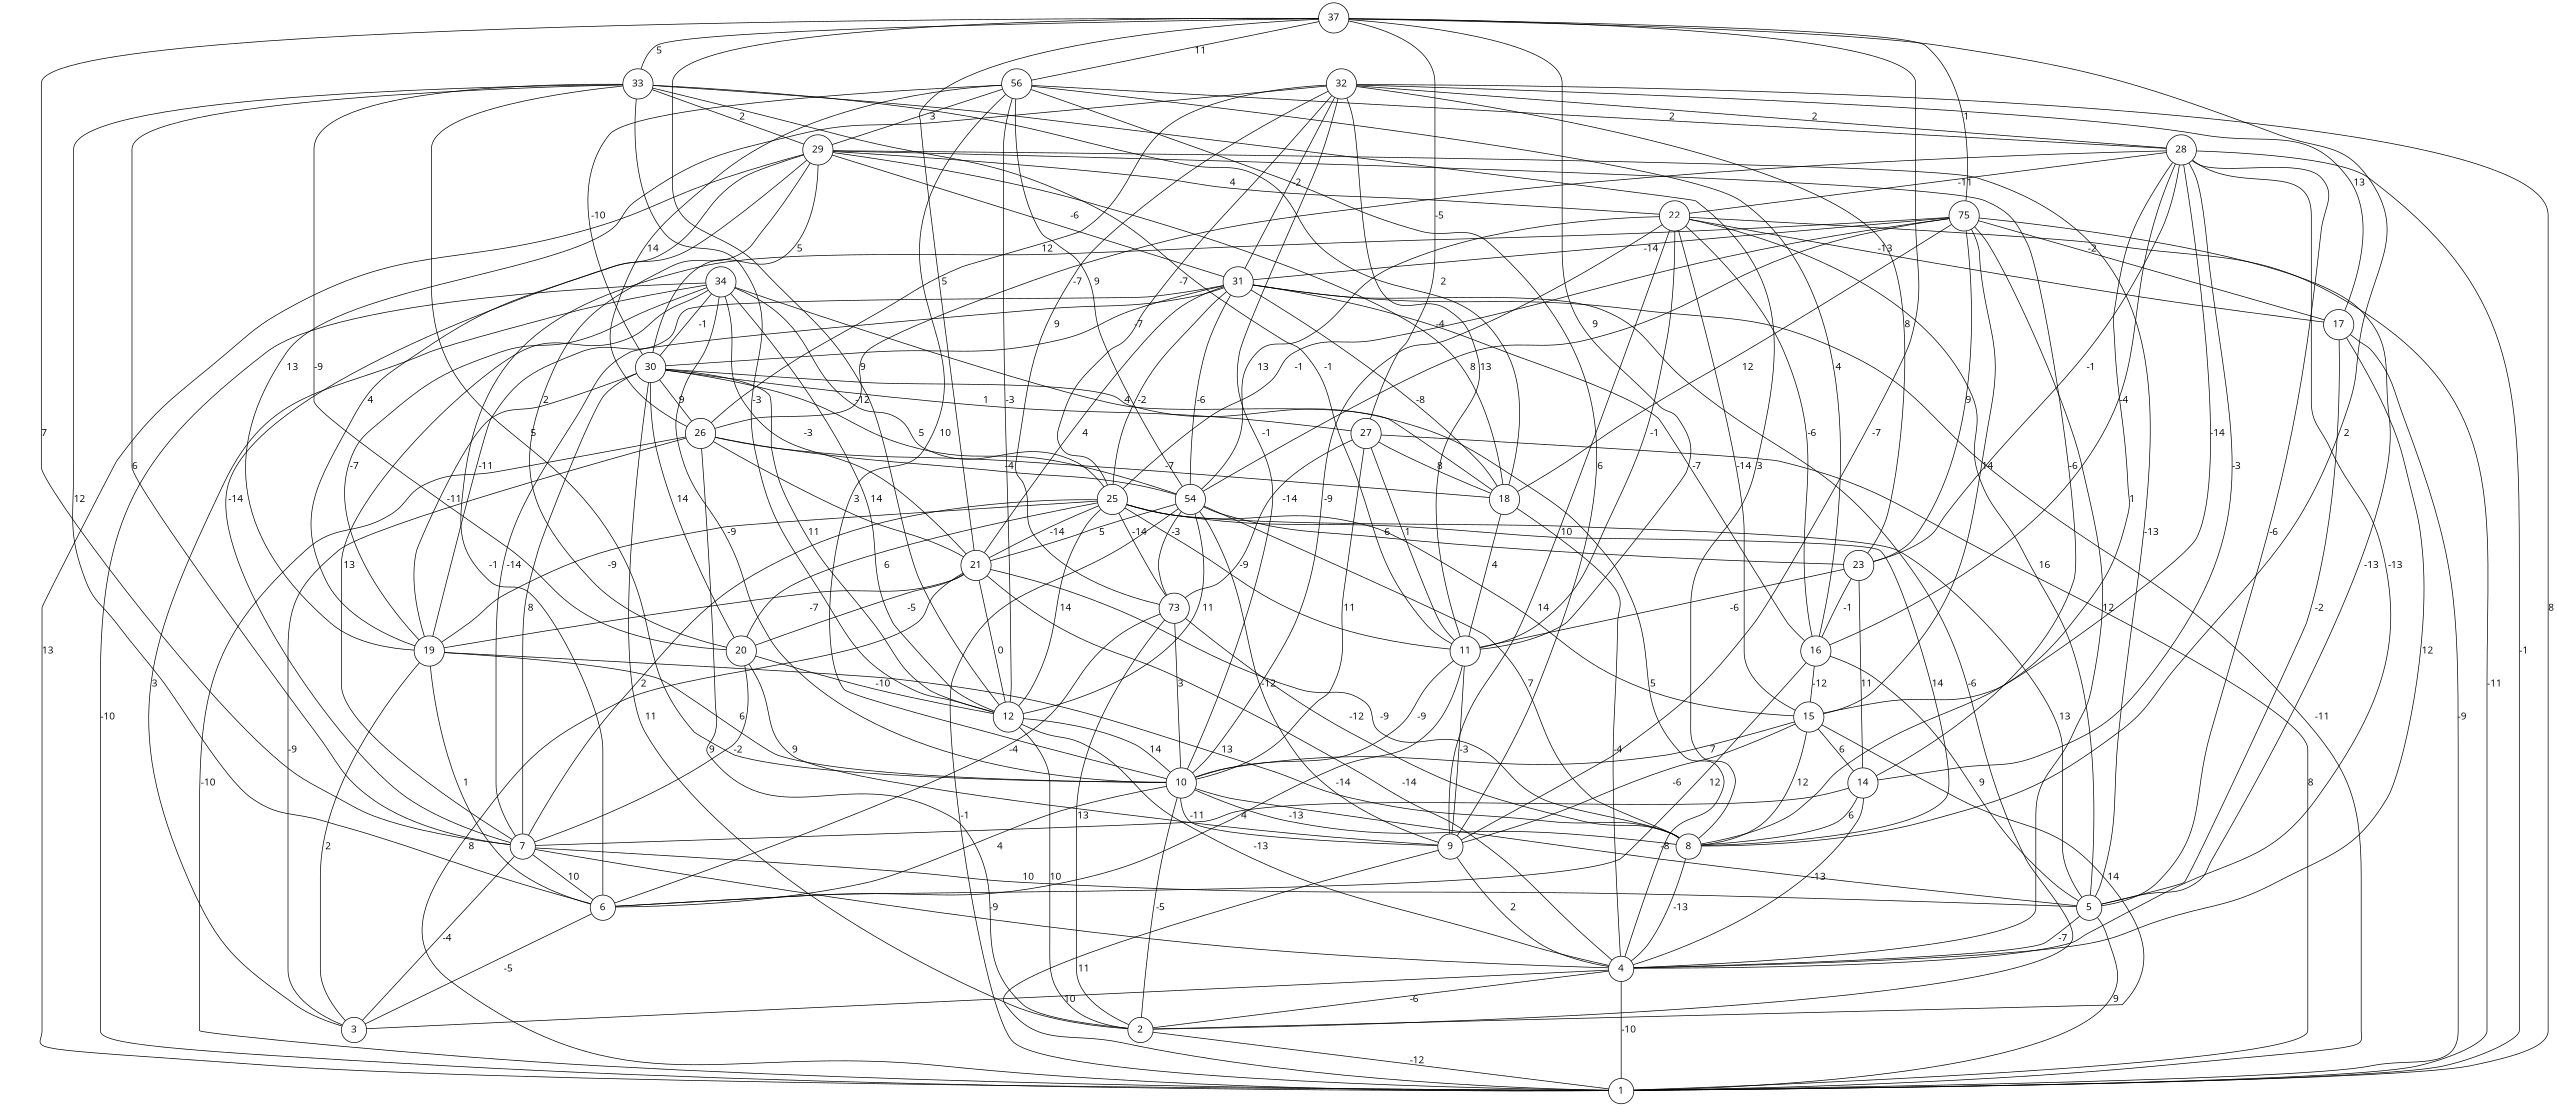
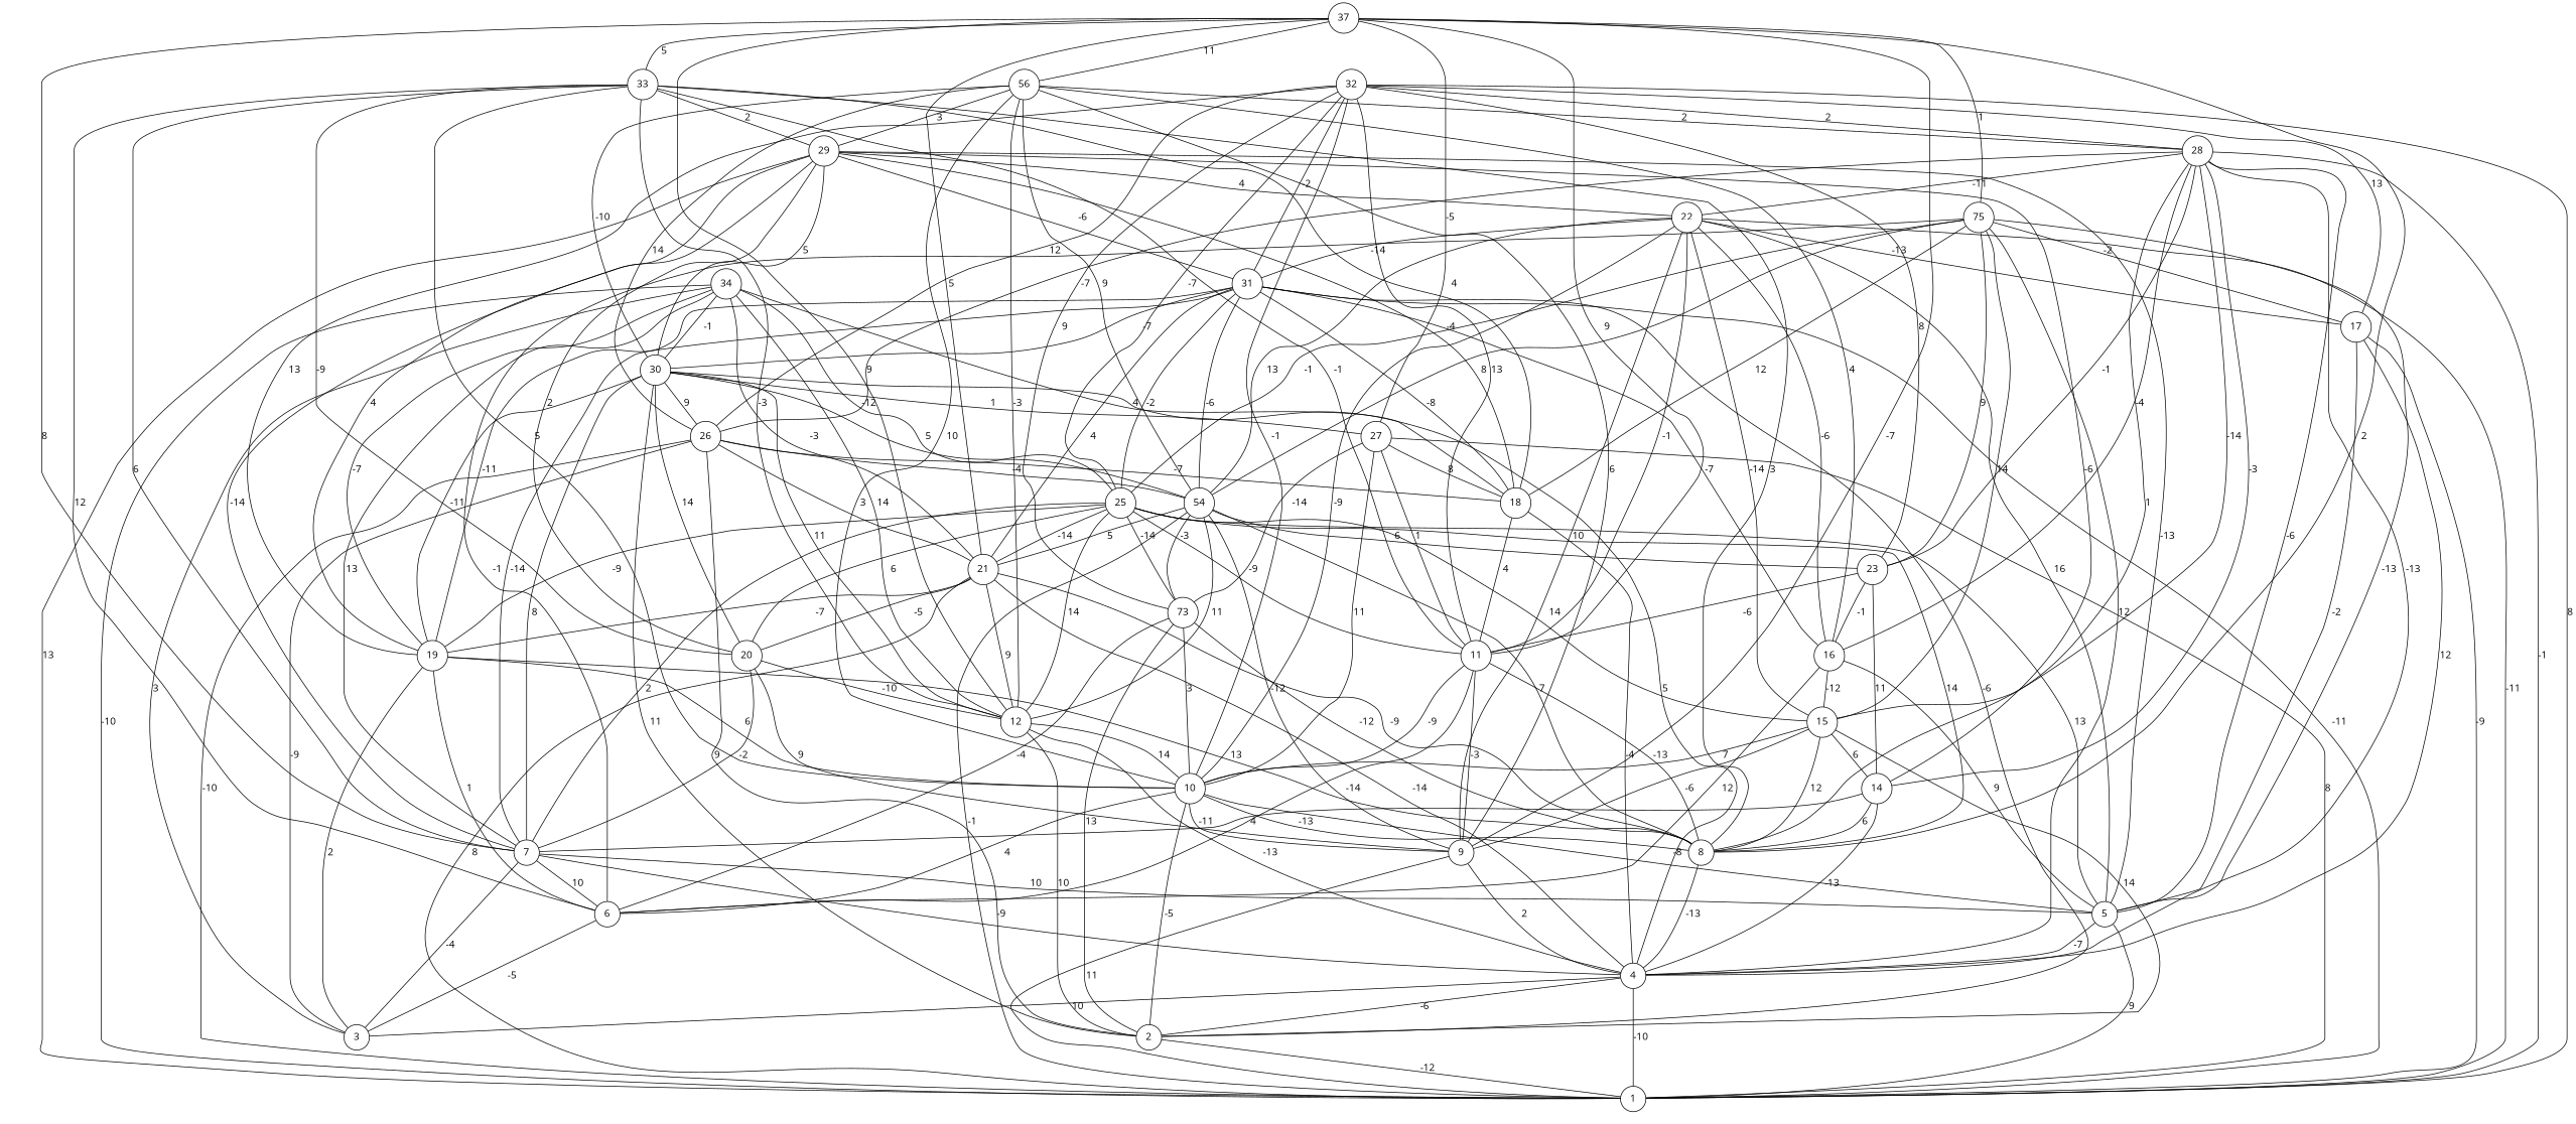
  graph {
    fontname="Open Sans"
    node [fontname="Open Sans" shape=circle]
    edge [fontname="Open Sans"]
    37
    7
    8
    9
    11
    12
    21
    27
    33
    n10 [label=75]
    n11 [label=56]
    4
    6
    3
    5
    1
    10
    2
    19
    20
    18
    n22 [label=73]
    29
    n24 [label=54]
    15
    17
    23
    25
    31
    16
    26
    28
    30
    22
    14
    34
    32
-   37 -- 7 [label=7]
+   37 -- 7 [label=8]
    37 -- 8 [label=2]
    37 -- 9 [label=-7]
    37 -- 11 [label=9]
    37 -- 12 [label=9]
    37 -- 21 [label=5]
    37 -- 27 [label=-5]
    37 -- 33 [label=5]
    37 -- n10 [label=1]
    37 -- n11 [label=11]
    7 -- 4 [label=-9]
    7 -- 6 [label=10]
    7 -- 3 [label=-4]
    7 -- 5 [label=10]
    8 -- 4 [label=-13]
    9 -- 4 [label=2]
    9 -- 1 [label=11]
+   11 -- 8 [label=-13]
    11 -- 9 [label=-3]
    11 -- 6 [label=-14]
    11 -- 10 [label=-9]
    12 -- 4 [label=-13]
    12 -- 10 [label=14]
    12 -- 2 [label=10]
    21 -- 8 [label=-9]
-   21 -- 12 [label=0]
+   21 -- 12 [label=9]
    21 -- 4 [label=-14]
    21 -- 1 [label=8]
    21 -- 19 [label=-7]
    21 -- 20 [label=-5]
    27 -- 11 [label=1]
    27 -- 1 [label=8]
    27 -- 10 [label=11]
    27 -- 18 [label=8]
    27 -- n22 [label=-14]
    33 -- 7 [label=6]
    33 -- 8 [label=3]
    33 -- 11 [label=-1]
    33 -- 12 [label=-3]
    33 -- 6 [label=12]
    33 -- 10 [label=5]
    33 -- 20 [label=-9]
-   33 -- 18 [label=2]
+   33 -- 18 [label=4]
    33 -- 29 [label=2]
    n10 -- 4 [label=12]
    n10 -- 6 [label=-1]
    n10 -- 5 [label=-13]
    n10 -- 18 [label=12]
    n10 -- n24 [label=8]
    n10 -- 15 [label=14]
    n10 -- 17 [label=-2]
    n10 -- 23 [label=9]
    n10 -- 25 [label=-1]
-   n10 -- 31 [label=-14]
+   22 -- 31 [label=-14]
    n11 -- 9 [label=6]
    n11 -- 12 [label=-3]
    n11 -- 10 [label=10]
    n11 -- 29 [label=3]
    n11 -- n24 [label=9]
    n11 -- 16 [label=4]
    n11 -- 26 [label=14]
    n11 -- 28 [label=2]
    n11 -- 30 [label=-10]
    4 -- 3 [label=10]
    4 -- 1 [label=-10]
    4 -- 2 [label=-6]
    6 -- 3 [label=-5]
    5 -- 4 [label=-7]
    5 -- 1 [label=9]
    10 -- 8 [label=-13]
    10 -- 9 [label=-11]
    10 -- 6 [label=4]
    10 -- 5 [label=-8]
    10 -- 2 [label=-5]
    2 -- 1 [label=-12]
    19 -- 8 [label=13]
    19 -- 6 [label=1]
    19 -- 3 [label=2]
    19 -- 10 [label=6]
    20 -- 7 [label=-2]
    20 -- 9 [label=9]
    20 -- 12 [label=-10]
    18 -- 11 [label=4]
    18 -- 4 [label=-4]
    n22 -- 8 [label=-12]
    n22 -- 6 [label=-4]
    n22 -- 10 [label=3]
    n22 -- 2 [label=13]
    29 -- 7 [label=-14]
    29 -- 5 [label=-13]
    29 -- 1 [label=13]
    29 -- 19 [label=4]
    29 -- 20 [label=2]
    29 -- 18 [label=-4]
    29 -- 22 [label=4]
    29 -- 14 [label=-6]
    n24 -- 8 [label=7]
    n24 -- 9 [label=-12]
    n24 -- 12 [label=11]
    n24 -- 21 [label=5]
    n24 -- 1 [label=-1]
    n24 -- n22 [label=-3]
    n24 -- 23 [label=6]
    n24 -- 22 [label=13]
    15 -- 8 [label=12]
    15 -- 9 [label=-6]
    15 -- 10 [label=7]
    15 -- 2 [label=14]
    15 -- 14 [label=6]
    17 -- 4 [label=12]
    17 -- 5 [label=-2]
    17 -- 1 [label=-9]
    23 -- 11 [label=-6]
    23 -- 16 [label=-1]
    23 -- 14 [label=11]
    25 -- 7 [label=2]
    25 -- 8 [label=14]
    25 -- 11 [label=-9]
    25 -- 12 [label=14]
    25 -- 21 [label=-14]
    25 -- 5 [label=13]
    25 -- 19 [label=-9]
    25 -- 20 [label=6]
    25 -- n22 [label=-14]
    25 -- 15 [label=14]
    31 -- 7 [label=-14]
    31 -- 21 [label=4]
    31 -- 1 [label=-11]
    31 -- 2 [label=-6]
    31 -- 19 [label=-11]
    31 -- 18 [label=-8]
    31 -- 29 [label=-6]
    31 -- n24 [label=-6]
    31 -- 25 [label=-2]
    31 -- 16 [label=-7]
    31 -- 30 [label=-7]
    16 -- 6 [label=12]
    16 -- 5 [label=9]
    16 -- 15 [label=-12]
    26 -- 21 [label=3]
    26 -- 3 [label=-9]
    26 -- 1 [label=-10]
    26 -- 2 [label=9]
    26 -- 18 [label=-7]
    26 -- n24 [label=-4]
    28 -- 8 [label=1]
    28 -- 4 [label=-13]
    28 -- 5 [label=-6]
    28 -- 1 [label=-1]
    28 -- 15 [label=-14]
    28 -- 23 [label=-1]
    28 -- 16 [label=-4]
    28 -- 26 [label=-7]
    28 -- 22 [label=-11]
    28 -- 14 [label=-3]
    30 -- 7 [label=8]
    30 -- 12 [label=11]
    30 -- 27 [label=1]
    30 -- 4 [label=5]
    30 -- 2 [label=11]
    30 -- 19 [label=-11]
    30 -- 20 [label=14]
    30 -- 29 [label=5]
    30 -- n24 [label=5]
    30 -- 26 [label=9]
    22 -- 9 [label=10]
    22 -- 11 [label=-1]
    22 -- 5 [label=16]
    22 -- 1 [label=-11]
    22 -- 10 [label=-9]
    22 -- 15 [label=-14]
    22 -- 17 [label=-13]
    22 -- 16 [label=-6]
    14 -- 7 [label=4]
    14 -- 8 [label=6]
    14 -- 4 [label=-13]
    34 -- 7 [label=13]
    34 -- 12 [label=14]
    34 -- 21 [label=-3]
    34 -- 3 [label=3]
    34 -- 1 [label=-10]
-   34 -- 10 [label=-9]
    34 -- 19 [label=-7]
    34 -- 18 [label=4]
    34 -- 25 [label=-12]
    34 -- 30 [label=-1]
    32 -- 11 [label=13]
    32 -- 1 [label=8]
    32 -- 10 [label=-1]
    32 -- 19 [label=13]
    32 -- n22 [label=9]
    32 -- 17 [label=13]
    32 -- 23 [label=8]
    32 -- 25 [label=-7]
    32 -- 31 [label=-2]
    32 -- 26 [label=12]
    32 -- 28 [label=2]
  }
